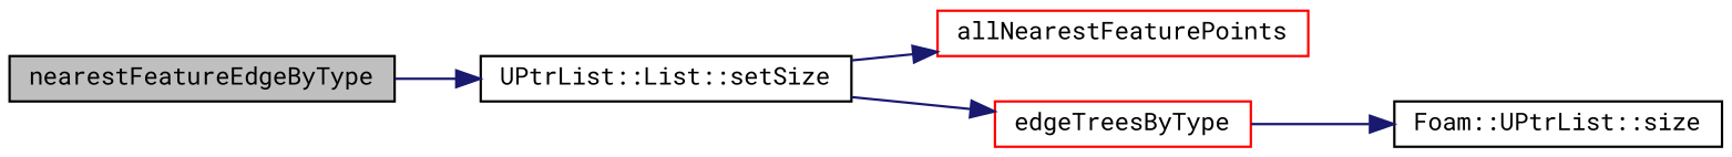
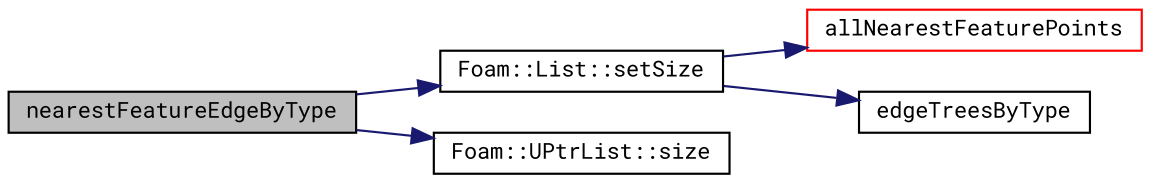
  digraph {
    fontname="Roboto Mono"
    rankdir=LR
    node [color=black fontname="Roboto Mono" fontsize=10 shape=record]
    edge [color=midnightblue fontname="Roboto Mono" fontsize=10 labelfontname=Helvetica labelfontsize=10 style=solid]
    n1 [fillcolor=grey75 fontcolor=black height=0.2 label=nearestFeatureEdgeByType style=filled width=0.4]
-   n2 [height=0.2 label="UPtrList::List::setSize" width=0.4]
+   n2 [height=0.2 label="Foam::List::setSize" width=0.4]
    n3 [height=0.2 label="Foam::UPtrList::size" width=0.4]
    n4 [color=red height=0.2 label=allNearestFeaturePoints width=0.4]
-   n5 [color=red height=0.2 label=edgeTreesByType width=0.4]
+   n5 [height=0.2 label=edgeTreesByType width=0.4]
    n1 -> n2
-   n5 -> n3
+   n1 -> n3
    n2 -> n4
    n2 -> n5
  }
